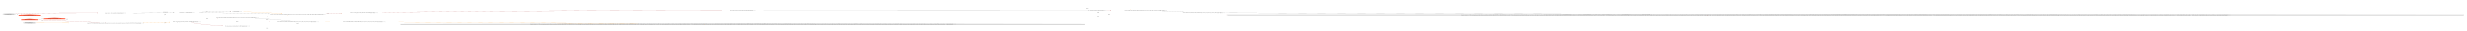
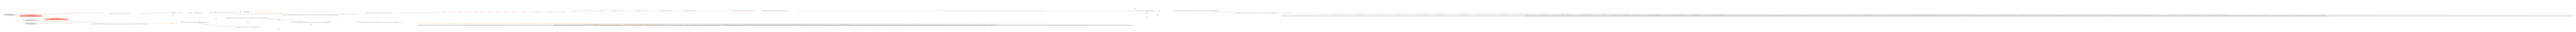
  digraph {
    fontname="PT Serif"
    rankdir=LR
    node [color=teal fillcolor=white fontname="PT Serif" shape=house style=filled]
    edge [arrowhead=diamond color=brown fontname="PT Serif" style=bold]
    n1 [color=darkgreen label="UIUtils.createTableColumn(fkTable,SWT.LEFT,DataEditorsMessages.virtual_structure_editor_table_column_target_table)@@@7@@@['1', '1', '0']" shape=ellipse]
    n2 [color=darkgreen label="UIUtils.createTableColumn(fkTable,SWT.LEFT,DataEditorsMessages.virtual_structure_editor_table_column_columns)@@@8@@@['1', '1', '0']" shape=ellipse]
    n3 [label="Group group = UIUtils.createControlGroup(parent,DataEditorsMessages.virtual_structure_editor_columns_group_unique_keys,1,GridData.FILL_BOTH,SWT.DEFAULT)@@@7@@@['0', '0', '1']" shape=note]
    n4 [label="UIUtils.createTableColumn(fkTable,SWT.LEFT,DataEditorsMessages.virtual_structure_editor_table_column_datasource)@@@9@@@['1', '1', '0']"]
    n5 [color=gray40 fillcolor=lightgray label="{Composite buttonsPanel = UIUtils.createComposite(group,2)buttonsPanel.setLayoutData(new GridData(GridData.HORIZONTAL_ALIGN_BEGINNING))UIUtils.createDialogButton(buttonsPanel,DataEditorsMessages.virtual_structure_editor_dialog_button_add,new SelectionAdapter(){@Override public void widgetSelected(SelectionEvent e){DBVEntityForeignKey virtualFK = EditForeignKeyPage.createVirtualForeignKey(vEntity)if (virtualFK != null) {createForeignKeyItem(fkTable,virtualFK,true)vEntity.persistConfiguration()}}})Button btnRemove = UIUtils.createDialogButton(buttonsPanel,DataEditorsMessages.virtual_structure_editor_dialog_button_remove,new SelectionAdapter(){@Override public void widgetSelected(SelectionEvent e){DBVEntityForeignKey virtualFK = (DBVEntityForeignKey)fkTable.getSelection()(0(.getData()if (!UIUtils.confirmAction(parent.getShell(),DataEditorsMessages.virtual_structure_editor_confirm_action_delete_fk,NLS.bind(DataEditorsMessages.virtual_structure_editor_confirm_action_question_delete_foreign,virtualFK.getName()))) {return}vEntity.removeForeignKey(virtualFK)fkTable.remove(fkTable.getSelectionIndices())((Button)e.widget).setEnabled(false)vEntity.persistConfiguration()}})btnRemove.setEnabled(false)fkTable.addSelectionListener(new SelectionAdapter(){@Override public void widgetSelected(SelectionEvent e){btnRemove.setEnabled(fkTable.getSelectionIndex() >= 0)}})}@@@10@@@['1', '1', '0']"]
    n6 [color=gray40 label="return@@@5@@@['0', '0', '1']" shape=ellipse]
    n7 [fillcolor=lightgray label="{Composite buttonsPanel = UIUtils.createComposite(group,3)buttonsPanel.setLayoutData(new GridData(GridData.HORIZONTAL_ALIGN_BEGINNING))Button btnAdd = UIUtils.createDialogButton(buttonsPanel,DataEditorsMessages.virtual_structure_editor_dialog_button_add,new SelectionAdapter(){@Override public void widgetSelected(SelectionEvent e){DBVEntityConstraint newConstraint = new DBVEntityConstraint(vEntity,DBSEntityConstraintType.VIRTUAL_KEY,vEntity.getName() + \"_uk\")EditConstraintPage editPage = new EditConstraintPage(DataEditorsMessages.virtual_structure_editor_constraint_page_edit_key,newConstraint)if (editPage.edit()) {changeConstraint(newConstraint,editPage)vEntity.addConstraint(newConstraint)createUniqueKeyItem(ukTable,newConstraint)vEntity.persistConfiguration()}}})SelectionAdapter ukEditListener = new SelectionAdapter(){@Override public void widgetSelected(SelectionEvent e){TableItem ukItem = ukTable.getSelection()(0(DBVEntityConstraint virtualUK = (DBVEntityConstraint)ukItem.getData()EditConstraintPage editPage = new EditConstraintPage(DataEditorsMessages.virtual_structure_editor_constraint_page_edit_key,virtualUK)if (editPage.edit()) {changeConstraint(virtualUK,editPage)ukItem.setText(0,DBUtils.getObjectFullName(virtualUK,DBPEvaluationContext.UI))ukItem.setText(1,getConstraintAttrNames(virtualUK))vEntity.persistConfiguration()}}}Button btnEdit = UIUtils.createDialogButton(buttonsPanel,DataEditorsMessages.virtual_structure_editor_dialog_button_edit,ukEditListener)btnEdit.setEnabled(false)Button btnRemove = UIUtils.createDialogButton(buttonsPanel,DataEditorsMessages.virtual_structure_editor_dialog_button_remove,new SelectionAdapter(){@Override public void widgetSelected(SelectionEvent e){DBVEntityConstraint virtualUK = (DBVEntityConstraint)ukTable.getSelection()(0(.getData()if (!UIUtils.confirmAction(parent.getShell(),DataEditorsMessages.virtual_structure_editor_confirm_action_delete_key,NLS.bind(DataEditorsMessages.virtual_structure_editor_confirm_action_question_delete,virtualUK.getName()))) {return}vEntity.removeConstraint(virtualUK)ukTable.remove(ukTable.getSelectionIndices())vEntity.persistConfiguration()}})btnRemove.setEnabled(false)ukTable.addSelectionListener(new SelectionAdapter(){@Override public void widgetSelected(SelectionEvent e){btnRemove.setEnabled(ukTable.getSelectionIndex() >= 0)btnEdit.setEnabled(ukTable.getSelectionIndex() >= 0)}@Override public void widgetDefaultSelected(SelectionEvent e){ukEditListener.widgetSelected(e)}})}@@@13@@@['0', '0', '1']"]
    n8 [color=darkorange label="ukTable = new Table(group,SWT.FULL_SELECTION | SWT.BORDER)@@@8@@@['0', '0', '1']"]
    n9 [color=gray40 label="ukTable.setLayoutData(new GridData(GridData.FILL_BOTH))@@@9@@@['0', '0', '1']"]
    n10 [color=gray40 label="ukTable.setHeaderVisible(true)@@@10@@@['0', '0', '1']" shape=note]
    n11 [color=gray40 label="UIUtils.createTableColumn(ukTable,SWT.LEFT,DataEditorsMessages.virtual_structure_editor_table_column_key_name)@@@11@@@['0', '0', '1']"]
    n12 [color=darkorange fillcolor=lightgray label="createUniqueKeysPage['0', '0', '1']" shape=ellipse]
    n13 [label="uniqueConstraint = vEntity.getBestIdentifier()@@@3@@@['0', '0', '1']"]
    n14 [color=darkorange fillcolor=tomato label="Composite parent@@@2@@@['0', '0', '1']"]
    n15 [color=darkorange label="uniqueConstraint == null@@@4@@@['0', '0', '1']"]
    n16 [color=darkorange fillcolor=tomato label="Composite parent@@@2@@@['1', '1', '0']"]
    n17 [label="fkTable.setLayoutData(new GridData(GridData.FILL_BOTH))@@@5@@@['1', '1', '0']" shape=ellipse]
    n18 [label="UIUtils.createTableColumn(ukTable,SWT.LEFT,DataEditorsMessages.virtual_structure_editor_table_column_columns)@@@12@@@['0', '0', '1']" shape=note]
    n19 [label="Group group = UIUtils.createControlGroup(parent,DataEditorsMessages.virtual_structure_editor_control_group_label_foreign_key,1,GridData.FILL_BOTH,SWT.DEFAULT)@@@3@@@['1', '1', '0']"]
    n20 [color=darkgreen label="fkTable = new Table(group,SWT.FULL_SELECTION | SWT.BORDER)@@@4@@@['1', '1', '0']" shape=ellipse]
    n21 [color=darkorange fillcolor=lightgray label="createForeignKeysPage['0', '1', '0']" shape=ellipse]
-   n22 [color=gray40 fillcolor=tomato label="createForeignKeysPage['1', '0', '0']"]
+   n22 [color=gray40 fillcolor=lightgray label="createForeignKeysPage['1', '0', '0']"]
    n1 -> n2 [arrowhead=odot color=gray40]
    n1 -> n3 [arrowhead=normal color=darkorange label=0 style=dashed]
    n2 -> n4 [arrowhead=odot color=darkorange]
    n3 -> n7 [label=group style=solid]
    n3 -> n8
    n3 -> n8 [arrowhead=normal color=darkorange label=group style=solid]
    n4 -> n5 [arrowhead=odot color=darkorange]
    n6 -> n3 [color=darkorange]
    n8 -> n7 [arrowhead=normal label=ukTable style=solid]
    n8 -> n9 [arrowhead=odot]
    n8 -> n11 [arrowhead=normal color=darkorange label=ukTable style=solid]
    n8 -> n18 [arrowhead=odot label=ukTable style=solid]
    n9 -> n10 [color=gray40]
    n10 -> n11
    n11 -> n18 [arrowhead=normal color=gray40]
    n12 -> n13 [arrowhead=normal]
    n12 -> n14 [label=true style=dotted]
    n13 -> n15 [color=gray40 label=uniqueConstraint style=solid]
    n13 -> n15 [arrowhead=normal color=gray40]
    n14 -> n3 [arrowhead=odot color=gray40 label=parent style=solid]
    n14 -> n16 [arrowhead=odot color=darkorange label=0 style=dashed]
    n15 -> n3 [color=gray40]
    n15 -> n6 [label=true style=dotted]
    n15 -> n6 [color=gray40]
    n16 -> n19 [arrowhead=normal label=parent style=solid]
    n18 -> n7 [arrowhead=normal color=gray40]
    n19 -> n5 [arrowhead=normal color=darkorange label=group style=solid]
    n19 -> n20 [color=gray40 label=group style=solid]
    n19 -> n20 [arrowhead=normal color=darkorange]
    n20 -> n1 [arrowhead=normal label=fkTable style=solid]
    n20 -> n2 [arrowhead=normal label=fkTable style=solid]
    n20 -> n4 [color=gray40 label=fkTable style=solid]
    n20 -> n5 [arrowhead=odot color=darkorange label=fkTable style=solid]
    n20 -> n17
    n21 -> n16 [color=darkorange label=true style=dotted]
    n21 -> n19 [arrowhead=odot color=darkorange]
    n22 -> n16 [color=darkorange label=true style=dotted]
    n22 -> n19 [arrowhead=odot]
  }
